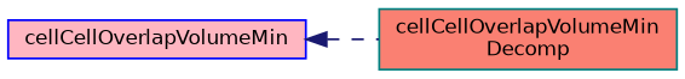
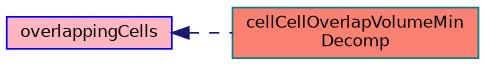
  digraph {
    rankdir=LR
    node [fontname=Helvetica fontsize=10 shape=record style=filled]
-   n1 [color=blue fillcolor=lightpink fontcolor=black height=0.2 label=cellCellOverlapVolumeMin width=0.4]
+   n1 [color=blue fillcolor=lightpink fontcolor=black height=0.2 label=overlappingCells width=0.4]
    n2 [color=teal height=0.2 label="cellCellOverlapVolumeMin\lDecomp" width=0.4 fillcolor=salmon]
    n1 -> n2 [color=midnightblue dir=back fontname=Helvetica fontsize=10 labelfontname=Helvetica labelfontsize=10 style=dashed]
  }
